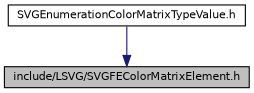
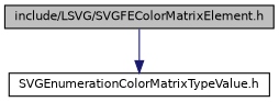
  digraph {
    node [color=black fontname=Helvetica fontsize=10 shape=record style=filled]
    n1 [fillcolor=grey75 fontcolor=black height=0.2 label="include/LSVG/SVGFEColorMatrixElement.h" width=0.4]
    n2 [fillcolor=white height=0.2 label="SVGEnumerationColorMatrixTypeValue.h" width=0.4]
-   n2 -> n1 [color=midnightblue fontname=Helvetica fontsize=10 labelfontname=Helvetica labelfontsize=10 style=solid]
+   n1 -> n2 [color=midnightblue fontname=Helvetica fontsize=10 labelfontname=Helvetica labelfontsize=10 style=solid]
  }
